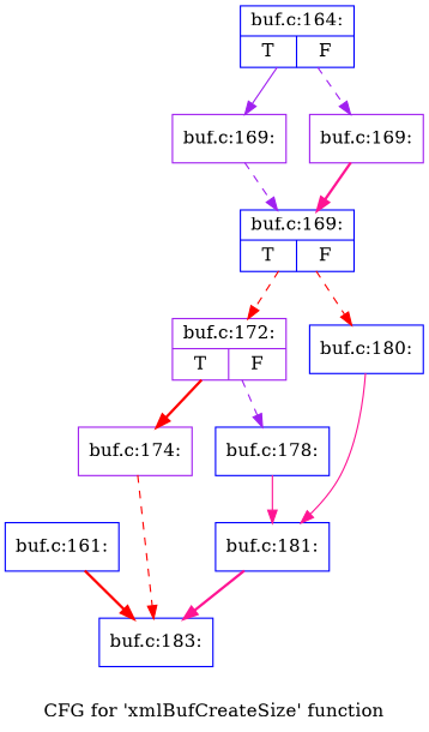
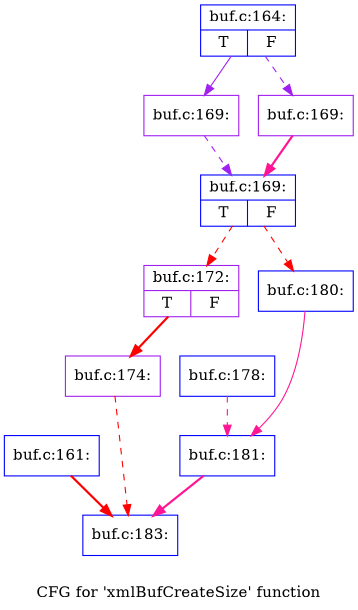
  digraph {
    label="CFG for 'xmlBufCreateSize' function"
    node [color=blue shape=record]
    edge [color=red style=dashed]
    n1 [label="{buf.c:161:}"]
    n2 [label="{buf.c:183:}"]
    n3 [label="{buf.c:164:|{<s0>T|<s1>F}}"]
    n4 [color=purple label="{buf.c:169:}"]
    n5 [color=purple label="{buf.c:169:}"]
    n6 [label="{buf.c:169:|{<s0>T|<s1>F}}"]
    n7 [color=purple label="{buf.c:172:|{<s0>T|<s1>F}}"]
    n8 [label="{buf.c:180:}"]
    n9 [color=purple label="{buf.c:174:}"]
    n10 [label="{buf.c:178:}"]
    n11 [label="{buf.c:181:}"]
    n1 -> n2 [style=bold]
    n3 -> n4 [color=purple style=solid]
    n3 -> n5 [color=purple]
    n4 -> n6 [color=purple]
    n5 -> n6 [color=deeppink style=bold]
    n6 -> n7
    n6 -> n8
    n7 -> n9 [style=bold]
-   n7 -> n10 [color=purple]
    n8 -> n11 [color=deeppink style=solid]
    n9 -> n2
-   n10 -> n11 [color=deeppink style=solid]
+   n10 -> n11 [color=deeppink]
    n11 -> n2 [color=deeppink style=bold]
  }
